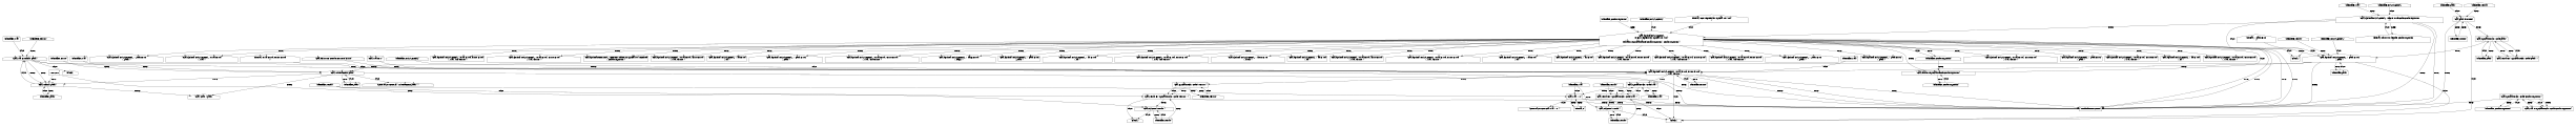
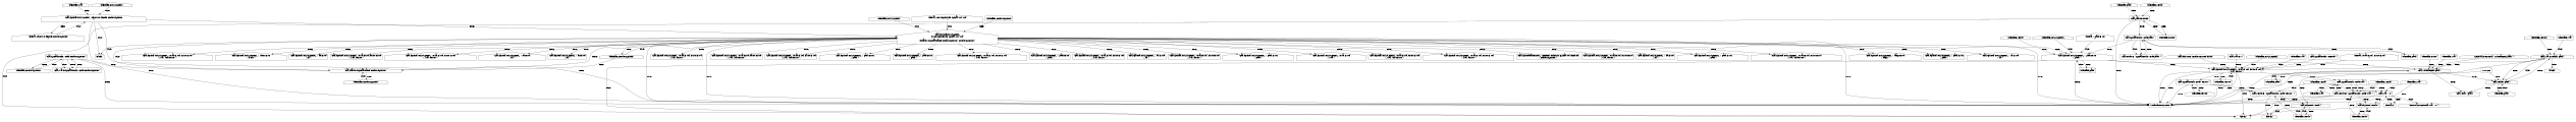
  digraph {
    node [shape=house]
    n1 [label="(Call,rval = unlink( path))"]
    n2 [label="(Call,unlink( path))"]
    n3 [label="(Call,dprintf( D_SYSCALLS, \"\trval = %d, errno = %d\n\", rval, terrno ))" shape=note]
    n4 [label="(Block,)"]
    n5 [label="(MethodReturn,RET)" shape=note]
    n6 [label="(Call,(char *)path)"]
    n7 [label="(Identifier,path)"]
    n8 [label="(Block,)"]
    n9 [label="(Call,syscall_sock->code(rval))" shape=note]
    n10 [label="(Call,syscall_sock->code( terrno ))" shape=note]
    n11 [label="(Identifier,terrno)" shape=note]
    n12 [label="(Call,write_access(path))"]
    n13 [label="(Identifier,path)" shape=note]
    n14 [label="(ControlStructure,if ( write_access(path) ))"]
    n15 [label="(Call,dprintf( D_SYSCALLS, \"  path = %s\n\", path ))"]
    n16 [label="(Identifier,path)" shape=note]
    n17 [label="(Call,dprintf(D_SYSCALLS,\n\t\t\"Got request for syscall %s (%d)\n\",\n\t\tshadow_syscall_name(condor_sysnum), condor_sysnum))"]
    n18 [label="(Call,dprintf( D_SYSCALLS, \"\trval = %d, errno = %d\n\", rval, terrno ))"]
    n19 [label="(Call,dprintf( D_SYSCALLS, \"  path = %s\n\", path ))" shape=note]
    n20 [label="(Call,dprintf( D_SYSCALLS, \"\trval = %d, errno = %d\n\", rval, terrno ))" shape=note]
    n21 [label="(Call,dprintf( D_SYSCALLS, \"  fd = %d\n\", fd ))" shape=note]
    n22 [label="(Call,dprintf( D_SYSCALLS, \"\trval = %d, errno = %d\n\", rval, terrno ))" shape=note]
    n23 [label="(Block,)" shape=note]
    n24 [label="(Call,dprintf( D_SYSCALLS, \"  path = %s\n\", path ))"]
    n25 [label="(Call,dprintf( D_SYSCALLS, \"\trval = %d\n\", rval ))"]
    n26 [label="(Call,dprintf( D_SYSCALLS, \"\trval = %d, errno = %d\n\", rval, (int)terrno ))" shape=note]
    n27 [label="(Call,dprintf( D_SYSCALLS, \"\trval = %d, errno = %d\n\", rval, terrno ))"]
    n28 [label="(Call,dprintf(D_ALWAYS, \"ERROR: unknown syscall %d received\n\", condor_sysnum ))" shape=note]
    n29 [label="(Call,dprintf( D_SYSCALLS, \"\trval = %d, errno = %d\n\", rval, terrno ))" shape=note]
    n30 [label="(Call,dprintf( D_SYSCALLS, \"  fd = %d\n\", fd ))" shape=note]
    n31 [label="(Call,dprintf( D_SYSCALLS, \"  path = %s\n\", path ))"]
    n32 [label="(Call,dprintf( D_SYSCALLS, \"\trval = %d, errno = %d\n\", rval, (int)terrno ))"]
    n33 [label="(Call,dprintf( D_SYSCALLS, \"  flags = %d\n\", flags ))"]
    n34 [label="(Call,dprintf( D_SYSCALLS, \"  path = %s\n\", path ))" shape=note]
    n35 [label="(Call,dprintf( D_SYSCALLS, \"  fd = %d\n\", fd ))"]
    n36 [label="(Call,dprintf( D_SYSCALLS, \"\trval = %d, errno = %d\n\", rval, (int)terrno ))"]
    n37 [label="(Call,dprintf( D_SYSCALLS, \"  from = %s\n\", from ))"]
    n38 [label="(Call,dprintf( D_SYSCALLS, \"  fd = %d\n\", fd ))" shape=note]
    n39 [label="(Call,dprintf( D_SYSCALLS, \"\trval = %d, errno = %d\n\", rval, terrno ))" shape=note]
    n40 [label="(Call,dprintf( D_SYSCALLS, \"\trval = %d, errno = %d\n\", rval, terrno ))"]
    n41 [label="(Call,dprintf( D_SYSCALLS, \"  fd = %d\n\", fd ))"]
    n42 [label="(Call,dprintf( D_SYSCALLS, \"  fs = %d\n\", fd ))" shape=note]
    n43 [label="(Call,dprintf( D_SYSCALLS, \"\trval = %d, errno = %d\n\", rval, terrno ))" shape=note]
    n44 [label="(Identifier,condor_sysnum)"]
    n45 [label="(Call,dprintf( D_SYSCALLS, \"\trval = %d, errno = %d\n\", rval, (int)terrno ))" shape=note]
    n46 [label="(Call,dprintf( D_SYSCALLS, \"\trval = %d, errno = %d\n\", rval, (int)terrno ))" shape=note]
    n47 [label="(Call,dprintf( D_SYSCALLS, \"  path = %s\n\", path ))"]
    n48 [label="(Call,dprintf( D_SYSCALLS, \"  path = %s\n\", path ))" shape=note]
    n49 [label="(Call,shadow_syscall_name(condor_sysnum))"]
    n50 [label="(Call,dprintf(D_SYSCALLS, \"About to decode condor_sysnum\n\"))"]
    n51 [label="(Literal,\"About to decode condor_sysnum\n\")"]
    n52 [label="(Identifier,condor_sysnum)"]
    n53 [label="(Call,syscall_sock->code(condor_sysnum))" shape=note]
    n54 [label="(Call,rval = syscall_sock->code(condor_sysnum))" shape=note]
    n55 [label="(Identifier,condor_sysnum)"]
    n56 [label="(Call,syscall_sock->code(path))" shape=note]
    n57 [label="(Identifier,path)" shape=note]
    n58 [label="(Call,result = ( syscall_sock->code(path) ))" shape=note]
    n59 [label="(Call,path = NULL)" shape=note]
    n60 [label="(Identifier,NULL)" shape=note]
    n61 [label="(Call,result = ( syscall_sock->code(rval) ))" shape=note]
    n62 [label="(Call,rval < 0)" shape=note]
    n63 [label="(Identifier,rval)"]
    n64 [label="(Call,result = ( syscall_sock->code( terrno ) ))" shape=note]
    n65 [label="(Identifier,terrno)"]
    n66 [label="(Call,ASSERT( result ))" shape=note]
    n67 [label="(ControlStructure,if( rval < 0 ))"]
    n68 [label="(Literal,0)" shape=note]
    n69 [label="(Identifier,result)" shape=note]
    n70 [label="(Call,ASSERT( result ))"]
    n71 [label="(Block,)"]
    n72 [label="(Identifier,result)" shape=note]
    n73 [label="(Identifier,D_SYSCALLS)"]
+   n74 [label="(Call,syscall_sock->encode())" shape=note]
    n75 [label="(Literal,\"\trval = %d, errno = %d\n\")"]
    n76 [label="(Identifier,result)"]
    n77 [label="(Identifier,path)"]
    n78 [label="(Literal,\"  path = %s\n\")"]
    n79 [label="(Identifier,D_SYSCALLS)"]
    n80 [label="(Identifier,rval)"]
    n81 [label="(Literal,\"Got request for syscall %s (%d)\n\")"]
    n82 [label="(Identifier,D_SYSCALLS)"]
    n83 [label="(Call,terrno = (condor_errno_t)errno)"]
    n84 [label="(Identifier,condor_sysnum)" shape=note]
    n85 [label="(Identifier,result)"]
    n86 [label="(Identifier,terrno)"]
    n87 [label="(Identifier,errno)" shape=note]
    n88 [label="(Identifier,rval)" shape=note]
    n89 [label="(Call,rval = -1)" shape=note]
    n90 [label="(Identifier,rval)" shape=note]
    n91 [label="(Identifier,result)"]
    n92 [label="(Identifier,rval)"]
    n93 [label="(Identifier,result)"]
    n94 [label="(Identifier,D_SYSCALLS)"]
    n95 [label="(Identifier,rval)" shape=note]
    1001200 [shape=note]
    n1 -> n2 [label="CFG: "]
    n1 -> n3 [label="DDG: "]
    n1 -> n4 [label="AST: "]
    n1 -> n5 [label="DDG: "]
    n2 -> n1 [label="AST: "]
    n2 -> n1 [label="DDG: "]
    n2 -> n6 [label="DDG: "]
    n2 -> n7 [label="CFG: "]
    n3 -> n5 [label="DDG: "]
    n3 -> n5 [label="DDG: "]
    n3 -> n5 [label="DDG: "]
    n3 -> n8 [label="AST: "]
    n3 -> n9 [label="DDG: "]
    n3 -> n10 [label="DDG: "]
    n3 -> n11 [label="CFG: "]
    n7 -> n2 [label="AST: "]
    n9 -> n61 [label="AST: "]
    n9 -> n61 [label="DDG: "]
    n9 -> n62 [label="DDG: "]
    n9 -> n63 [label="CFG: "]
+   n10 -> n5 [label="DDG: "]
    n10 -> n64 [label="AST: "]
    n10 -> n64 [label="DDG: "]
    n10 -> n65 [label="CFG: "]
    n11 -> n3 [label="AST: "]
    n12 -> n2 [label="DDG: "]
    n12 -> n5 [label="DDG: "]
    n12 -> n6 [label="DDG: "]
    n12 -> n13 [label="CFG: "]
-   n12 -> n14 [label="AST: "]
+   n14 -> n12 [label="AST: "]
    n13 -> n12 [label="AST: "]
    n15 -> n3 [label="DDG: "]
    n15 -> n5 [label="DDG: "]
    n15 -> n8 [label="AST: "]
    n15 -> n12 [label="DDG: "]
    n15 -> n16 [label="CFG: "]
    n16 -> n15 [label="AST: "]
    n17 -> n5 [label="DDG: "]
    n17 -> n5 [label="DDG: "]
    n17 -> n5 [label="DDG: "]
    n17 -> n5 [label="DDG: "]
    n17 -> n15 [label="DDG: "]
    n17 -> n18 [label="DDG: "]
    n17 -> n19 [label="DDG: "]
    n17 -> n20 [label="DDG: "]
    n17 -> n21 [label="DDG: "]
    n17 -> n22 [label="DDG: "]
    n17 -> n23 [label="AST: "]
    n17 -> n24 [label="DDG: "]
    n17 -> n25 [label="DDG: "]
    n17 -> n26 [label="DDG: "]
    n17 -> n27 [label="DDG: "]
    n17 -> n28 [label="DDG: "]
    n17 -> n29 [label="DDG: "]
    n17 -> n30 [label="DDG: "]
    n17 -> n31 [label="DDG: "]
    n17 -> n32 [label="DDG: "]
    n17 -> n33 [label="DDG: "]
    n17 -> n34 [label="DDG: "]
    n17 -> n35 [label="DDG: "]
    n17 -> n36 [label="DDG: "]
    n17 -> n37 [label="DDG: "]
    n17 -> n38 [label="DDG: "]
    n17 -> n39 [label="DDG: "]
    n17 -> n40 [label="DDG: "]
    n17 -> n41 [label="DDG: "]
    n17 -> n42 [label="DDG: "]
    n17 -> n43 [label="DDG: "]
    n17 -> n44 [label="CFG: "]
    n17 -> n45 [label="DDG: "]
    n17 -> n46 [label="DDG: "]
    n17 -> n47 [label="DDG: "]
    n17 -> n48 [label="DDG: "]
    n44 -> n17 [label="AST: "]
    n44 -> n49 [label="CFG: "]
    n49 -> n17 [label="AST: "]
    n49 -> n17 [label="DDG: "]
    n49 -> n52 [label="CFG: "]
    n50 -> n5 [label="DDG: "]
    n50 -> n5 [label="DDG: "]
    n50 -> n17 [label="DDG: "]
    n50 -> n23 [label="AST: "]
    n50 -> n51 [label="CFG: "]
    n51 -> n50 [label="AST: "]
    n52 -> n49 [label="AST: "]
    n53 -> n5 [label="DDG: "]
+   n53 -> n49 [label="DDG: "]
    n53 -> n54 [label="AST: "]
    n53 -> n54 [label="DDG: "]
    n53 -> n55 [label="CFG: "]
    n54 -> n53 [label="CFG: "]
    n55 -> n53 [label="AST: "]
    n56 -> n15 [label="DDG: "]
    n56 -> n57 [label="CFG: "]
    n56 -> n58 [label="AST: "]
    n56 -> n58 [label="DDG: "]
    n57 -> n56 [label="AST: "]
    n58 -> n56 [label="CFG: "]
    n59 -> n5 [label="DDG: "]
    n59 -> n8 [label="AST: "]
    n59 -> n56 [label="DDG: "]
    n59 -> n60 [label="CFG: "]
    n60 -> n59 [label="CFG: "]
    n61 -> n5 [label="DDG: "]
    n61 -> n8 [label="AST: "]
    n61 -> n9 [label="CFG: "]
    n61 -> n66 [label="DDG: "]
    n62 -> n5 [label="DDG: "]
    n62 -> n5 [label="DDG: "]
    n62 -> n67 [label="AST: "]
    n62 -> n68 [label="CFG: "]
    n63 -> n9 [label="AST: "]
    n64 -> n5 [label="DDG: "]
    n64 -> n70 [label="DDG: "]
    n64 -> n71 [label="AST: "]
    n65 -> n10 [label="AST: "]
    n66 -> n8 [label="AST: "]
    n66 -> n69 [label="CFG: "]
    n68 -> n62 [label="CFG: "]
    n69 -> n61 [label="CFG: "]
    n69 -> n66 [label="AST: "]
    n70 -> n71 [label="AST: "]
    n70 -> n72 [label="CFG: "]
    n72 -> n64 [label="CFG: "]
    n72 -> n70 [label="AST: "]
    n73 -> n15 [label="AST: "]
+   n74 -> n3 [label="CFG: "]
    n75 -> n3 [label="AST: "]
    n76 -> n61 [label="AST: "]
    n77 -> n59 [label="AST: "]
    n78 -> n15 [label="AST: "]
    n79 -> n17 [label="AST: "]
    n80 -> n50 [label="CFG: "]
    n81 -> n17 [label="AST: "]
    n82 -> n50 [label="AST: "]
    n83 -> n3 [label="DDG: "]
    n84 -> n17 [label="CFG: "]
    n85 -> n62 [label="CFG: "]
    n85 -> n64 [label="AST: "]
    n86 -> n1 [label="CFG: "]
    n87 -> n12 [label="CFG: "]
    n88 -> n1 [label="AST: "]
    n89 -> n3 [label="DDG: "]
    n90 -> n12 [label="CFG: "]
    n91 -> n15 [label="CFG: "]
    n92 -> n62 [label="AST: "]
    n92 -> n66 [label="CFG: "]
    n93 -> n59 [label="CFG: "]
    n94 -> n3 [label="AST: "]
    n95 -> n3 [label="AST: "]
    1001200 -> n2 [label="CFG: "]
    1001200 -> n70 [label="CFG: "]
  }
